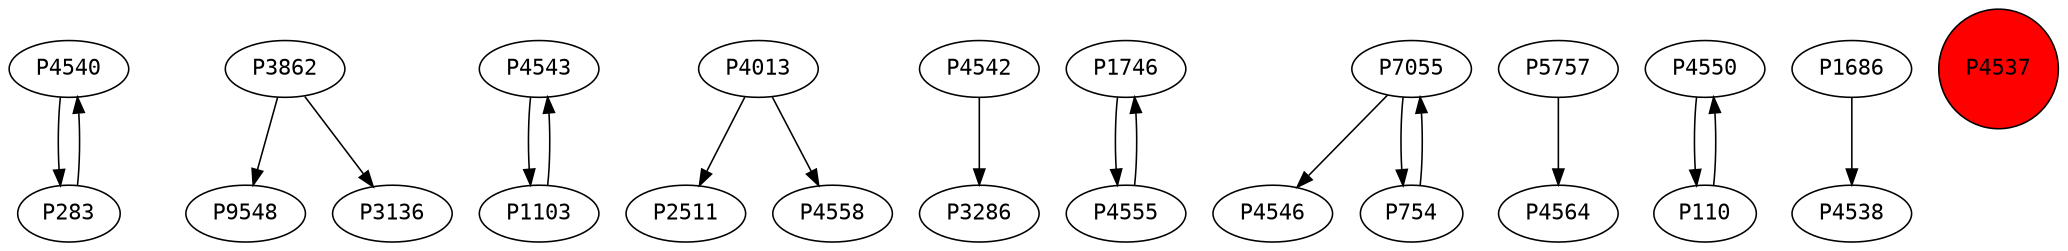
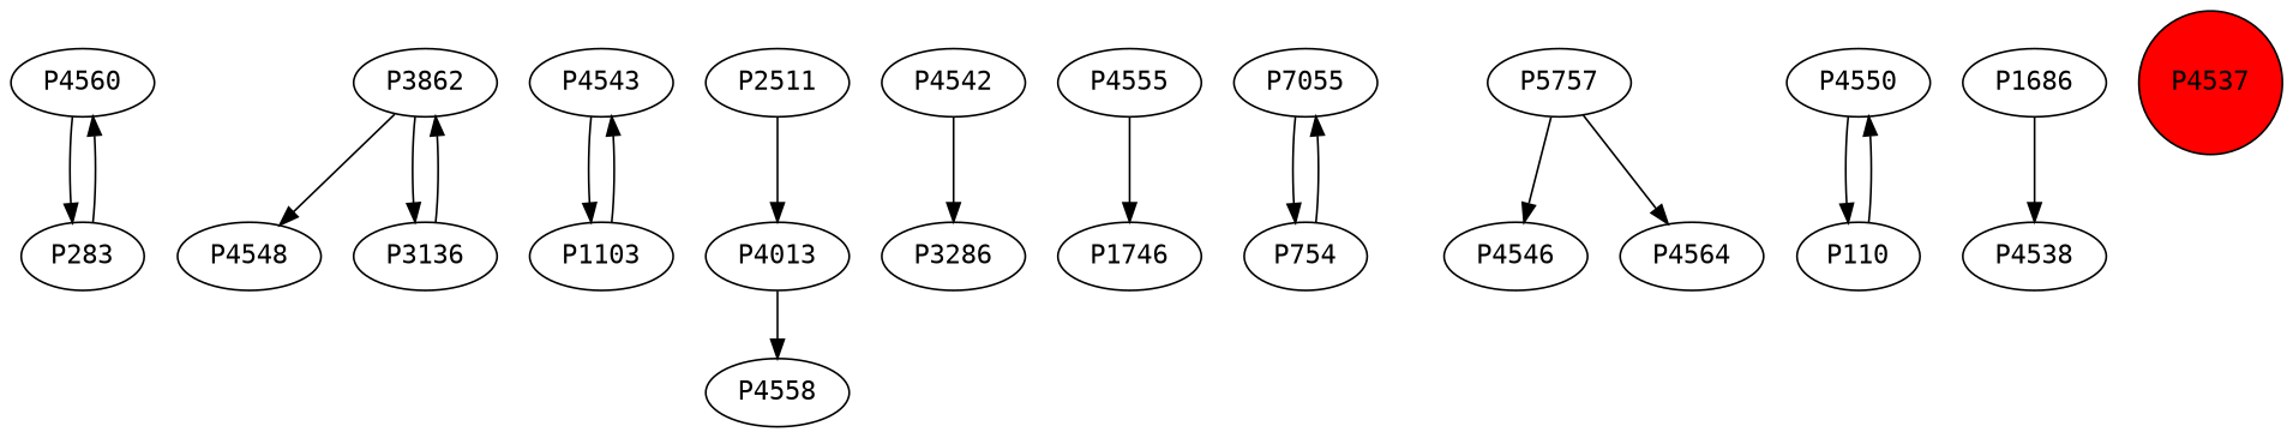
  digraph {
    fontname="DejaVu Sans Mono"
    node [fontname="DejaVu Sans Mono"]
    edge [fontname="DejaVu Sans Mono"]
-   P4560 [label=P4540]
+   P4560
    P283
    n3 [label=P3862]
-   P4548 [label=P9548]
+   P4548
    P3136
    P4543
    P1103
    P2511
    P4013
    P4558
    P4542
    P3286
    P1746
    P4555
    P7055
    P4546
    P754
    P5757
    P4564
    P4550
    P110
    P1686
    P4538
    P4537 [fillcolor=red shape=circle style=filled]
    P4560 -> P283
    P283 -> P4560
    n3 -> P4548
    n3 -> P3136
+   P3136 -> n3
    P4543 -> P1103
    P1103 -> P4543
-   P4013 -> P2511
+   P2511 -> P4013
    P4013 -> P4558
    P4542 -> P3286
-   P1746 -> P4555
    P4555 -> P1746
-   P7055 -> P4546
+   P5757 -> P4546
    P7055 -> P754
    P754 -> P7055
    P5757 -> P4564
    P4550 -> P110
    P110 -> P4550
    P1686 -> P4538
  }
